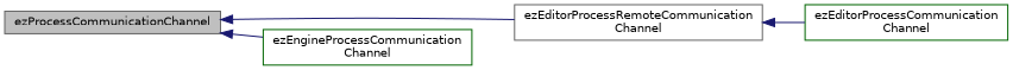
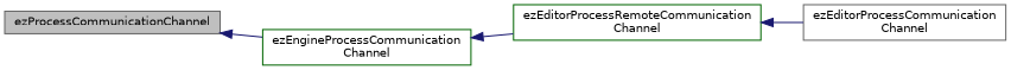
  digraph {
    rankdir=LR
    node [color=gray40 fillcolor=white fontname=Helvetica fontsize=10 shape=box style=filled]
    edge [color=midnightblue dir=back fontname=Helvetica fontsize=10 labelfontname=Helvetica labelfontsize=10 style=solid]
    n1 [fillcolor=grey75 fontcolor=black height=0.2 label=ezProcessCommunicationChannel width=0.4]
-   n2 [height=0.2 label="ezEditorProcessRemoteCommunication\lChannel" width=0.4]
+   n2 [color=darkgreen height=0.2 label="ezEditorProcessRemoteCommunication\lChannel" width=0.4]
    n3 [color=darkgreen height=0.2 label="ezEngineProcessCommunication\lChannel" width=0.4]
-   n4 [color=darkgreen height=0.2 label="ezEditorProcessCommunication\lChannel" width=0.4]
-   n1 -> n2
+   n4 [height=0.2 label="ezEditorProcessCommunication\lChannel" width=0.4]
+   n3 -> n2
    n1 -> n3
    n2 -> n4
  }
